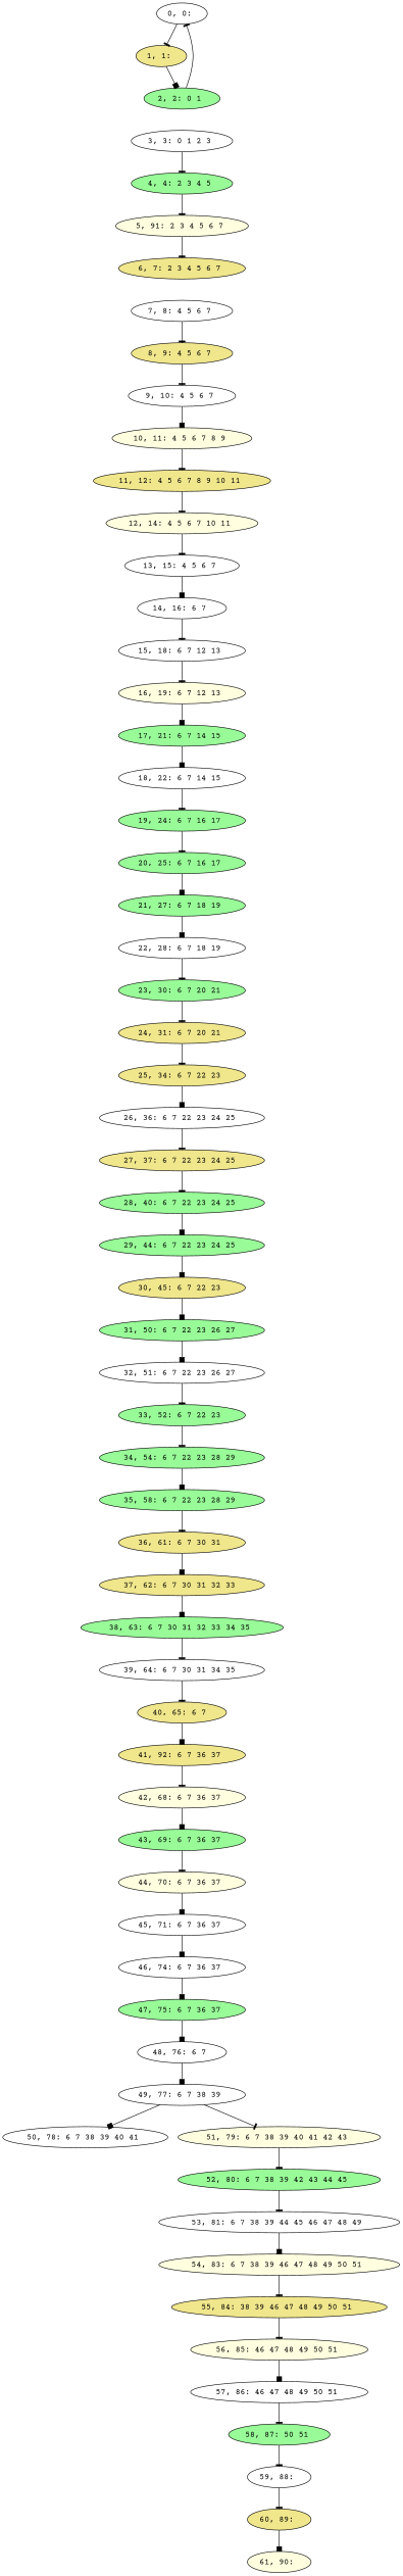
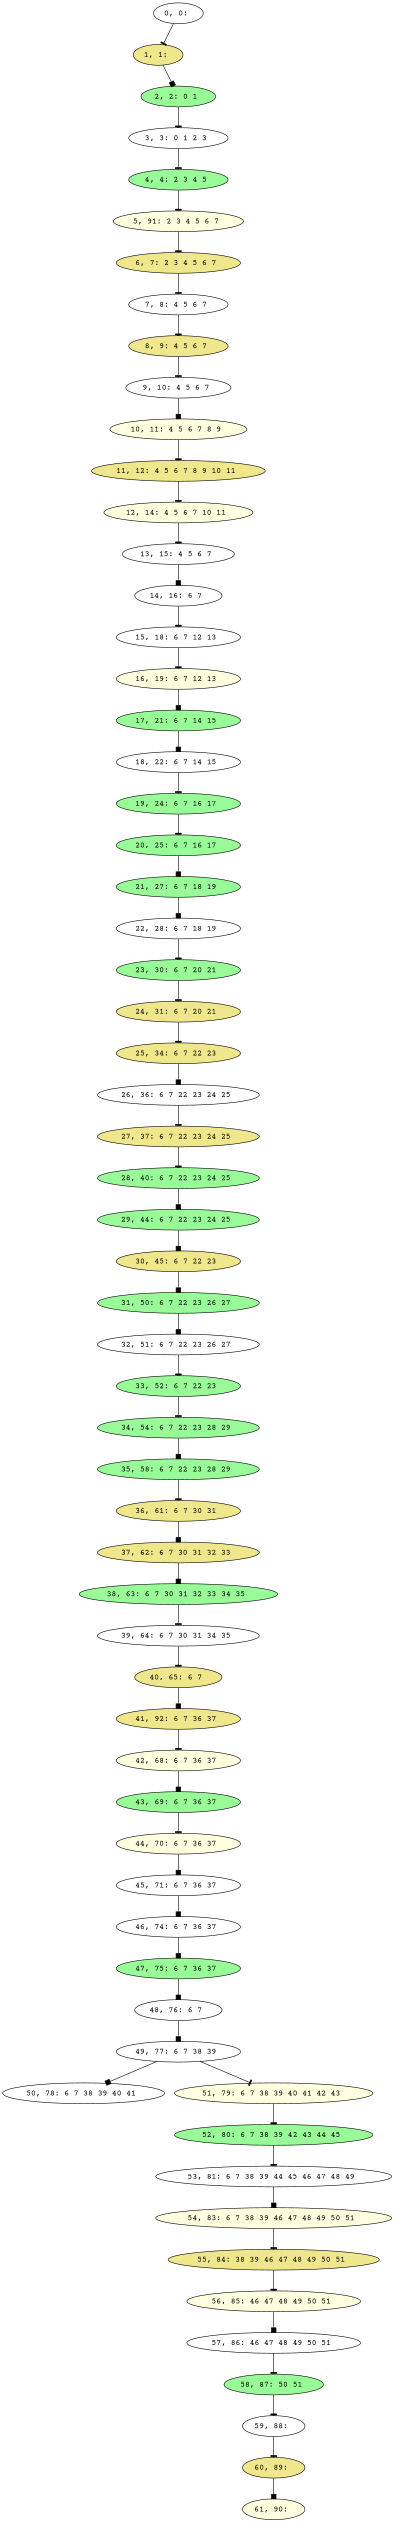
  digraph {
    fontname="Courier Prime"
    node [fillcolor=white fontname="Courier Prime" style=filled]
    edge [arrowhead=tee fontname="Courier Prime"]
    n1 [label="0, 0: "]
    n2 [fillcolor=khaki label="1, 1: "]
    n3 [fillcolor=palegreen label="2, 2: 0 1 "]
    n4 [label="3, 3: 0 1 2 3 "]
    n5 [fillcolor=palegreen label="4, 4: 2 3 4 5 "]
    n6 [fillcolor=lightyellow label="5, 91: 2 3 4 5 6 7 "]
    n7 [fillcolor=khaki label="6, 7: 2 3 4 5 6 7 "]
    n8 [label="7, 8: 4 5 6 7 "]
    n9 [fillcolor=khaki label="8, 9: 4 5 6 7 "]
    n10 [label="9, 10: 4 5 6 7 "]
    n11 [fillcolor=lightyellow label="10, 11: 4 5 6 7 8 9 "]
    n12 [fillcolor=khaki label="11, 12: 4 5 6 7 8 9 10 11 "]
    n13 [fillcolor=lightyellow label="12, 14: 4 5 6 7 10 11 "]
    n14 [label="13, 15: 4 5 6 7 "]
    n15 [label="14, 16: 6 7 "]
    n16 [label="15, 18: 6 7 12 13 "]
    n17 [fillcolor=lightyellow label="16, 19: 6 7 12 13 "]
    n18 [fillcolor=palegreen label="17, 21: 6 7 14 15 "]
    n19 [label="18, 22: 6 7 14 15 "]
    n20 [fillcolor=palegreen label="19, 24: 6 7 16 17 "]
    n21 [fillcolor=palegreen label="20, 25: 6 7 16 17 "]
    n22 [fillcolor=palegreen label="21, 27: 6 7 18 19 "]
    n23 [label="22, 28: 6 7 18 19 "]
    n24 [fillcolor=palegreen label="23, 30: 6 7 20 21 "]
    n25 [fillcolor=khaki label="24, 31: 6 7 20 21 "]
    n26 [fillcolor=khaki label="25, 34: 6 7 22 23 "]
    n27 [label="26, 36: 6 7 22 23 24 25 "]
    n28 [fillcolor=khaki label="27, 37: 6 7 22 23 24 25 "]
    n29 [fillcolor=palegreen label="28, 40: 6 7 22 23 24 25 "]
    n30 [fillcolor=palegreen label="29, 44: 6 7 22 23 24 25 "]
    n31 [fillcolor=khaki label="30, 45: 6 7 22 23 "]
    n32 [fillcolor=palegreen label="31, 50: 6 7 22 23 26 27 "]
    n33 [label="32, 51: 6 7 22 23 26 27 "]
    n34 [fillcolor=palegreen label="33, 52: 6 7 22 23 "]
    n35 [fillcolor=palegreen label="34, 54: 6 7 22 23 28 29 "]
    n36 [fillcolor=palegreen label="35, 58: 6 7 22 23 28 29 "]
    n37 [fillcolor=khaki label="36, 61: 6 7 30 31 "]
    n38 [fillcolor=khaki label="37, 62: 6 7 30 31 32 33 "]
    n39 [fillcolor=palegreen label="38, 63: 6 7 30 31 32 33 34 35 "]
    n40 [label="39, 64: 6 7 30 31 34 35 "]
    n41 [fillcolor=khaki label="40, 65: 6 7 "]
    n42 [fillcolor=khaki label="41, 92: 6 7 36 37 "]
    n43 [fillcolor=lightyellow label="42, 68: 6 7 36 37 "]
    n44 [fillcolor=palegreen label="43, 69: 6 7 36 37 "]
    n45 [fillcolor=lightyellow label="44, 70: 6 7 36 37 "]
    n46 [label="45, 71: 6 7 36 37 "]
    n47 [label="46, 74: 6 7 36 37 "]
    n48 [fillcolor=palegreen label="47, 75: 6 7 36 37 "]
    n49 [label="48, 76: 6 7 "]
    n50 [label="49, 77: 6 7 38 39 "]
    n51 [label="50, 78: 6 7 38 39 40 41 "]
    n52 [fillcolor=lightyellow label="51, 79: 6 7 38 39 40 41 42 43 "]
    n53 [fillcolor=palegreen label="52, 80: 6 7 38 39 42 43 44 45 "]
    n54 [label="53, 81: 6 7 38 39 44 45 46 47 48 49 "]
    n55 [fillcolor=lightyellow label="54, 83: 6 7 38 39 46 47 48 49 50 51 "]
    n56 [fillcolor=khaki label="55, 84: 38 39 46 47 48 49 50 51 "]
    n57 [fillcolor=lightyellow label="56, 85: 46 47 48 49 50 51 "]
    n58 [label="57, 86: 46 47 48 49 50 51 "]
    n59 [fillcolor=palegreen label="58, 87: 50 51 "]
    n60 [label="59, 88: "]
    n61 [fillcolor=khaki label="60, 89: "]
    n62 [fillcolor=lightyellow label="61, 90: "]
    n1 -> n2
    n2 -> n3 [arrowhead=box]
-   n3 -> n1
+   n3 -> n4
    n4 -> n5
    n5 -> n6
    n6 -> n7
+   n7 -> n8
    n8 -> n9
    n9 -> n10
    n10 -> n11 [arrowhead=box]
    n11 -> n12
    n12 -> n13
    n13 -> n14
    n14 -> n15 [arrowhead=box]
    n15 -> n16
    n16 -> n17
    n17 -> n18 [arrowhead=box]
    n18 -> n19 [arrowhead=box]
    n19 -> n20
    n20 -> n21
    n21 -> n22 [arrowhead=box]
    n22 -> n23 [arrowhead=box]
    n23 -> n24
    n24 -> n25
    n25 -> n26
    n26 -> n27 [arrowhead=box]
    n27 -> n28
    n28 -> n29
    n29 -> n30 [arrowhead=box]
    n30 -> n31 [arrowhead=box]
    n31 -> n32 [arrowhead=box]
    n32 -> n33 [arrowhead=box]
    n33 -> n34
    n34 -> n35
    n35 -> n36 [arrowhead=box]
    n36 -> n37
    n37 -> n38 [arrowhead=box]
    n38 -> n39 [arrowhead=box]
    n39 -> n40
    n40 -> n41
    n41 -> n42 [arrowhead=box]
    n42 -> n43
    n43 -> n44 [arrowhead=box]
    n44 -> n45
    n45 -> n46 [arrowhead=box]
    n46 -> n47 [arrowhead=box]
    n47 -> n48 [arrowhead=box]
    n48 -> n49 [arrowhead=box]
    n49 -> n50 [arrowhead=box]
    n50 -> n51 [arrowhead=box]
    n50 -> n52
    n52 -> n53
    n53 -> n54
    n54 -> n55 [arrowhead=box]
    n55 -> n56
    n56 -> n57
    n57 -> n58 [arrowhead=box]
    n58 -> n59
    n59 -> n60
    n60 -> n61
    n61 -> n62 [arrowhead=box]
  }
